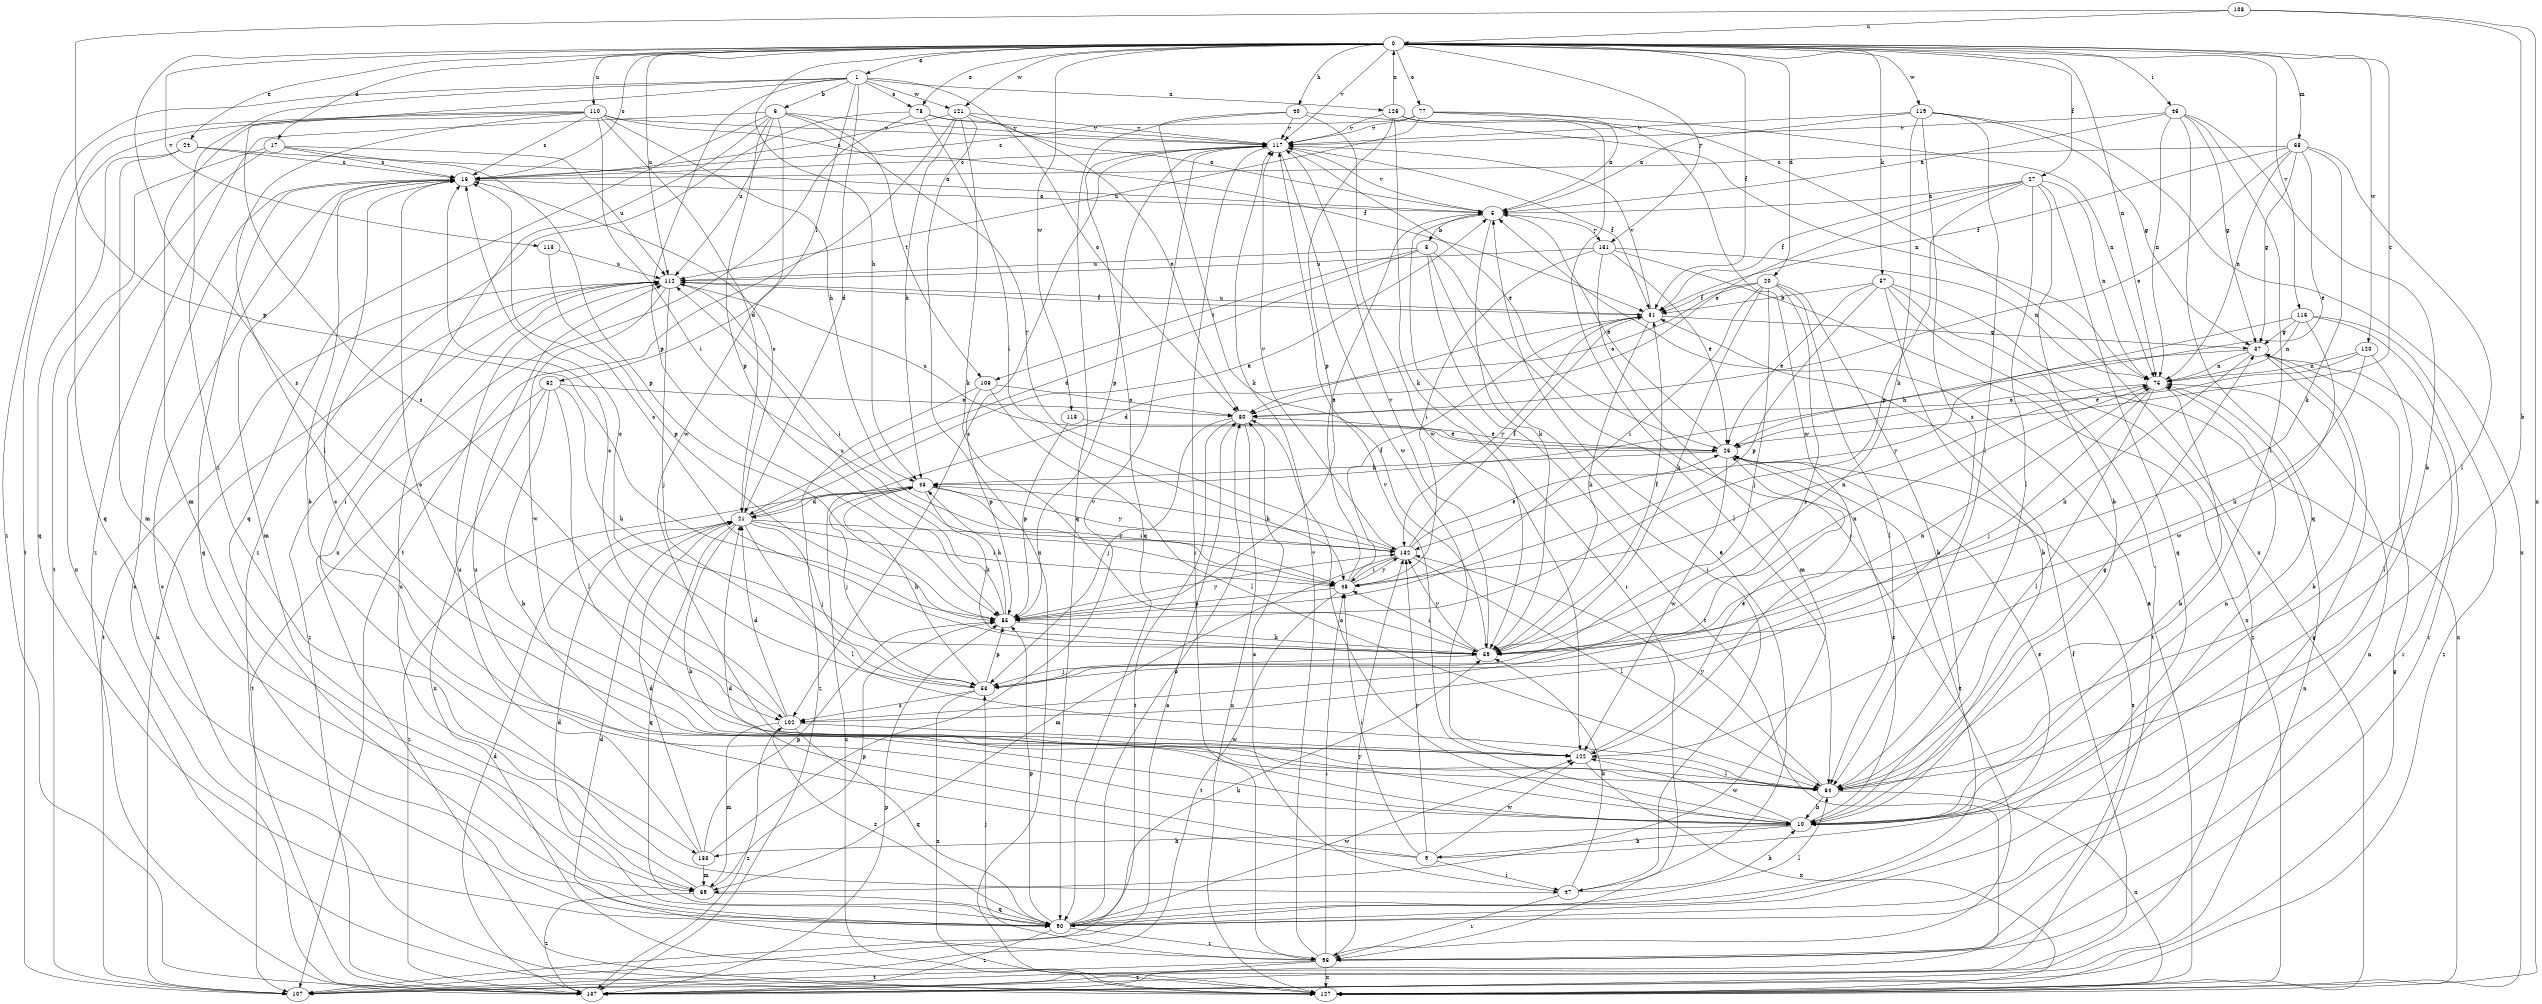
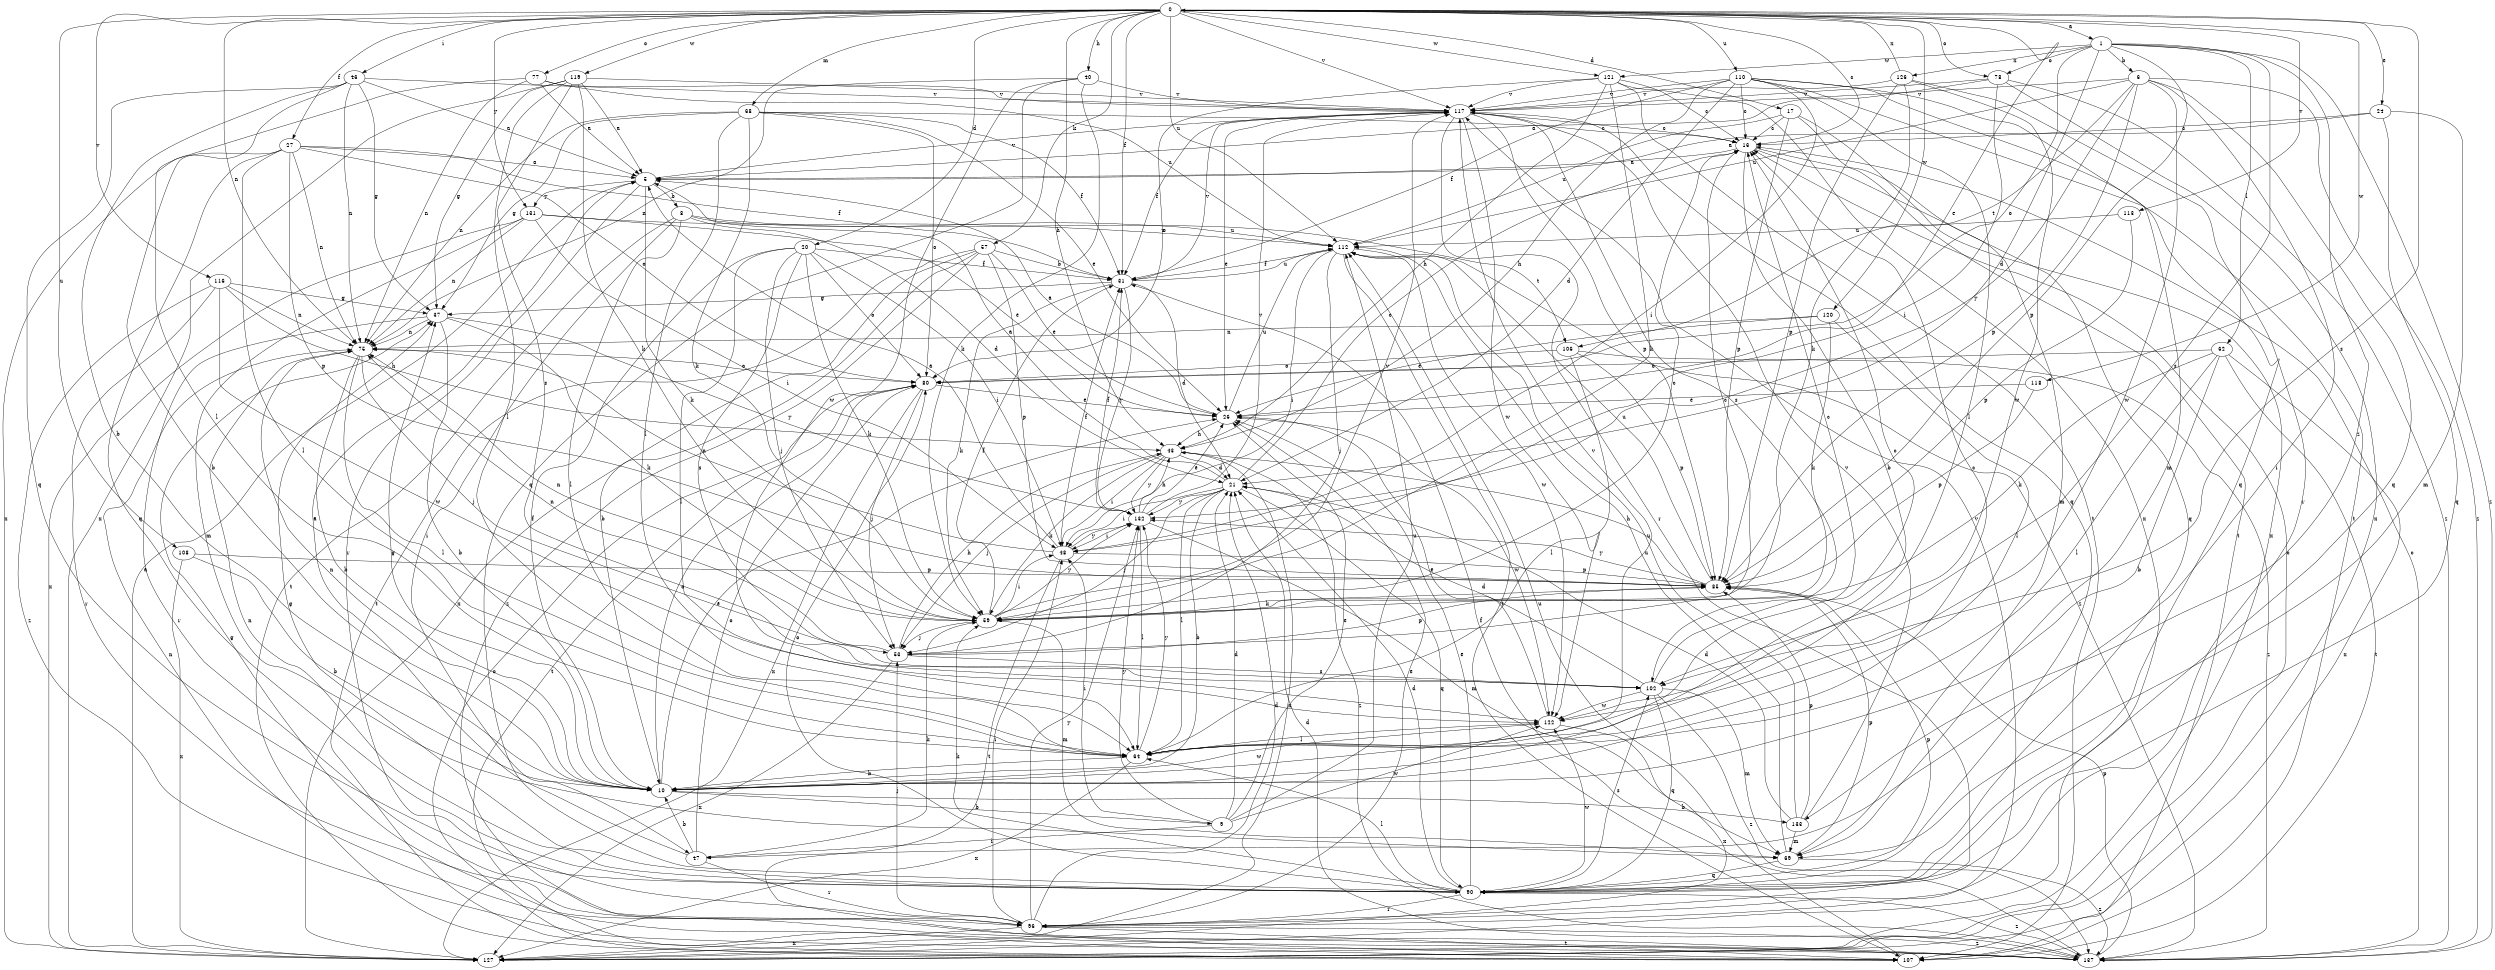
  strict digraph {
    fontname="DejaVu Serif"
    node [fontname="DejaVu Serif"]
    edge [fontname="DejaVu Serif"]
    0
    1
    16
    17
    20
    24
    26
    27
    31
    40
    43
    46
    57
    68
    75
    77
    78
    102
    108
    110
    112
    113
    116
    117
    118
    119
    120
    121
    131
    126
    6
    21
    62
    80
    85
    133
    137
    5
    90
    10
    69
    107
    127
    59
    64
    48
    53
    122
    132
    37
    96
    47
    106
    8
    9
    0 -> 1 [label=a]
    0 -> 16 [label=c]
    0 -> 17 [label=d]
    0 -> 20 [label=d]
    0 -> 24 [label=e]
    0 -> 26 [label=e]
    0 -> 27 [label=f]
    0 -> 31 [label=f]
    0 -> 40 [label=h]
    0 -> 43 [label=h]
    0 -> 46 [label=i]
    0 -> 57 [label=k]
    0 -> 68 [label=m]
    0 -> 75 [label=n]
    0 -> 77 [label=o]
    0 -> 78 [label=o]
    0 -> 102 [label=s]
-   108 -> 0 [label=u]
+   0 -> 108 [label=u]
    0 -> 110 [label=u]
    0 -> 112 [label=u]
    0 -> 113 [label=v]
    0 -> 116 [label=v]
    0 -> 117 [label=v]
    0 -> 118 [label=w]
    0 -> 119 [label=w]
    0 -> 120 [label=w]
    0 -> 121 [label=w]
    0 -> 131 [label=y]
    1 -> 78 [label=o]
    1 -> 102 [label=s]
    1 -> 121 [label=w]
    1 -> 126 [label=x]
    1 -> 6 [label=b]
    1 -> 21 [label=d]
    1 -> 62 [label=l]
    1 -> 80 [label=o]
    1 -> 85 [label=p]
    1 -> 133 [label=z]
    1 -> 137 [label=z]
    16 -> 5 [label=a]
    16 -> 90 [label=q]
    16 -> 10 [label=b]
    16 -> 69 [label=m]
    17 -> 16 [label=c]
    17 -> 112 [label=u]
    17 -> 85 [label=p]
    17 -> 107 [label=t]
    17 -> 127 [label=x]
    20 -> 31 [label=f]
    20 -> 102 [label=s]
    20 -> 80 [label=o]
-   20 -> 10 [label=b]
+   20 -> 10 [label=f]
    20 -> 59 [label=k]
    20 -> 64 [label=l]
    20 -> 48 [label=i]
    20 -> 53 [label=j]
    24 -> 16 [label=c]
    24 -> 5 [label=a]
    24 -> 90 [label=q]
    24 -> 69 [label=m]
    26 -> 43 [label=h]
    26 -> 112 [label=u]
    26 -> 5 [label=a]
    26 -> 122 [label=w]
    27 -> 31 [label=f]
    27 -> 75 [label=n]
    27 -> 80 [label=o]
    27 -> 85 [label=p]
    27 -> 5 [label=a]
    27 -> 90 [label=q]
    27 -> 10 [label=b]
    27 -> 64 [label=l]
    31 -> 112 [label=u]
    31 -> 117 [label=v]
    31 -> 21 [label=d]
    31 -> 59 [label=k]
    31 -> 132 [label=y]
    31 -> 37 [label=g]
    40 -> 75 [label=n]
    40 -> 117 [label=v]
    40 -> 90 [label=q]
    40 -> 59 [label=k]
    40 -> 122 [label=w]
    43 -> 21 [label=d]
    43 -> 137 [label=z]
    43 -> 127 [label=x]
    43 -> 59 [label=k]
    43 -> 48 [label=i]
    43 -> 53 [label=j]
    43 -> 132 [label=y]
    46 -> 75 [label=n]
    46 -> 117 [label=v]
    46 -> 5 [label=a]
    46 -> 90 [label=q]
    46 -> 10 [label=b]
    46 -> 64 [label=l]
    46 -> 37 [label=g]
    57 -> 26 [label=e]
    57 -> 31 [label=b]
    57 -> 85 [label=p]
    57 -> 137 [label=z]
    57 -> 10 [label=b]
    57 -> 107 [label=t]
    57 -> 127 [label=x]
    68 -> 16 [label=c]
    68 -> 26 [label=e]
    68 -> 31 [label=f]
    68 -> 75 [label=n]
    68 -> 80 [label=o]
    68 -> 59 [label=k]
    68 -> 64 [label=l]
    68 -> 37 [label=g]
    75 -> 80 [label=o]
    75 -> 10 [label=b]
    75 -> 64 [label=l]
    75 -> 53 [label=j]
-   77 -> 16 [label=c]
    77 -> 75 [label=n]
    77 -> 112 [label=u]
    77 -> 117 [label=v]
    77 -> 5 [label=a]
    77 -> 127 [label=x]
    78 -> 117 [label=v]
    78 -> 137 [label=z]
    78 -> 5 [label=a]
    78 -> 127 [label=x]
    78 -> 48 [label=i]
    102 -> 16 [label=c]
    102 -> 21 [label=d]
    102 -> 137 [label=z]
    102 -> 90 [label=q]
    102 -> 69 [label=m]
    102 -> 122 [label=w]
    108 -> 85 [label=p]
    108 -> 10 [label=b]
    108 -> 127 [label=x]
    110 -> 16 [label=c]
    110 -> 31 [label=f]
    110 -> 43 [label=h]
    110 -> 117 [label=v]
    110 -> 21 [label=d]
    110 -> 90 [label=q]
    110 -> 69 [label=m]
    110 -> 107 [label=t]
    110 -> 64 [label=l]
    110 -> 48 [label=i]
    112 -> 31 [label=f]
    112 -> 137 [label=z]
    112 -> 107 [label=t]
    112 -> 48 [label=i]
    112 -> 53 [label=j]
    112 -> 122 [label=w]
    113 -> 112 [label=u]
    113 -> 85 [label=p]
    116 -> 43 [label=h]
    116 -> 75 [label=n]
    116 -> 137 [label=z]
    116 -> 122 [label=w]
    116 -> 37 [label=g]
    116 -> 96 [label=r]
    117 -> 16 [label=c]
    117 -> 26 [label=e]
    117 -> 31 [label=f]
    117 -> 102 [label=s]
    117 -> 85 [label=p]
    117 -> 90 [label=q]
    117 -> 122 [label=w]
    117 -> 96 [label=r]
    118 -> 26 [label=e]
    118 -> 85 [label=p]
    119 -> 102 [label=s]
    119 -> 117 [label=v]
    119 -> 5 [label=a]
    119 -> 127 [label=x]
    119 -> 59 [label=k]
    119 -> 64 [label=l]
    119 -> 37 [label=g]
    120 -> 26 [label=e]
    120 -> 75 [label=n]
    120 -> 59 [label=k]
    120 -> 64 [label=l]
    121 -> 16 [label=c]
    121 -> 43 [label=h]
    121 -> 117 [label=v]
    121 -> 80 [label=o]
    121 -> 107 [label=t]
    121 -> 127 [label=x]
    121 -> 59 [label=k]
    131 -> 26 [label=e]
    131 -> 75 [label=n]
    131 -> 112 [label=u]
    131 -> 69 [label=m]
    131 -> 127 [label=x]
    131 -> 48 [label=i]
    126 -> 0 [label=x]
    126 -> 117 [label=v]
    126 -> 85 [label=p]
    126 -> 59 [label=k]
    126 -> 122 [label=w]
    126 -> 96 [label=r]
    6 -> 112 [label=u]
    6 -> 117 [label=v]
    6 -> 85 [label=p]
    6 -> 137 [label=z]
    6 -> 90 [label=q]
    6 -> 122 [label=w]
    6 -> 132 [label=y]
    6 -> 47 [label=i]
    6 -> 106 [label=t]
    21 -> 16 [label=c]
    21 -> 5 [label=a]
    21 -> 90 [label=q]
    21 -> 10 [label=b]
    21 -> 64 [label=l]
    21 -> 48 [label=i]
    21 -> 53 [label=j]
    21 -> 132 [label=y]
    62 -> 80 [label=o]
    62 -> 10 [label=b]
    62 -> 107 [label=t]
    62 -> 127 [label=x]
    62 -> 59 [label=k]
    62 -> 64 [label=l]
    80 -> 26 [label=e]
    80 -> 107 [label=t]
    80 -> 127 [label=x]
    80 -> 53 [label=j]
    85 -> 43 [label=h]
    85 -> 112 [label=u]
    85 -> 59 [label=k]
    85 -> 132 [label=y]
    133 -> 112 [label=u]
    133 -> 117 [label=v]
    133 -> 21 [label=d]
    133 -> 85 [label=p]
    133 -> 69 [label=m]
    137 -> 16 [label=c]
    137 -> 31 [label=f]
    137 -> 75 [label=n]
    137 -> 21 [label=d]
    137 -> 85 [label=p]
    137 -> 37 [label=g]
    5 -> 117 [label=v]
    5 -> 131 [label=y]
    5 -> 59 [label=k]
    5 -> 96 [label=r]
    5 -> 8 [label=b]
    90 -> 26 [label=e]
    90 -> 75 [label=n]
    90 -> 102 [label=s]
    90 -> 21 [label=d]
    90 -> 80 [label=o]
    90 -> 85 [label=p]
    90 -> 137 [label=z]
    90 -> 59 [label=k]
    90 -> 64 [label=l]
    90 -> 122 [label=w]
    90 -> 37 [label=g]
    90 -> 96 [label=r]
    10 -> 16 [label=c]
    10 -> 26 [label=e]
    10 -> 75 [label=n]
    10 -> 117 [label=v]
    10 -> 80 [label=o]
    10 -> 133 [label=b]
    10 -> 122 [label=w]
-   64 -> 37 [label=g]
+   10 -> 37 [label=g]
    10 -> 9 [label=b]
    69 -> 112 [label=u]
    69 -> 85 [label=p]
    69 -> 137 [label=z]
    69 -> 90 [label=q]
    107 -> 112 [label=u]
    107 -> 80 [label=o]
    127 -> 16 [label=c]
    127 -> 5 [label=a]
    59 -> 16 [label=c]
    59 -> 31 [label=f]
    59 -> 75 [label=n]
    59 -> 117 [label=v]
+   59 -> 69 [label=m]
    59 -> 48 [label=i]
    59 -> 53 [label=j]
    59 -> 132 [label=y]
    64 -> 16 [label=c]
    64 -> 10 [label=b]
    64 -> 127 [label=x]
    64 -> 132 [label=y]
    48 -> 31 [label=f]
    48 -> 75 [label=n]
    48 -> 85 [label=p]
    48 -> 5 [label=a]
    48 -> 107 [label=t]
    48 -> 132 [label=y]
    53 -> 16 [label=c]
    53 -> 43 [label=h]
    53 -> 75 [label=n]
    53 -> 102 [label=s]
    53 -> 85 [label=p]
    53 -> 127 [label=x]
    122 -> 26 [label=e]
    122 -> 127 [label=x]
    122 -> 64 [label=l]
    132 -> 26 [label=e]
    132 -> 31 [label=f]
    132 -> 43 [label=h]
    132 -> 117 [label=v]
    132 -> 69 [label=m]
    132 -> 64 [label=l]
    132 -> 48 [label=i]
    37 -> 75 [label=n]
    37 -> 10 [label=b]
    37 -> 59 [label=k]
    37 -> 132 [label=y]
    37 -> 96 [label=r]
    96 -> 26 [label=e]
    96 -> 117 [label=v]
    96 -> 21 [label=d]
    96 -> 137 [label=z]
    96 -> 107 [label=t]
    96 -> 127 [label=x]
    96 -> 48 [label=i]
    96 -> 53 [label=j]
    96 -> 132 [label=y]
    47 -> 80 [label=o]
    47 -> 5 [label=a]
    47 -> 10 [label=b]
    47 -> 59 [label=k]
    47 -> 96 [label=r]
    106 -> 80 [label=o]
    106 -> 85 [label=p]
    106 -> 137 [label=z]
    106 -> 64 [label=l]
    8 -> 112 [label=u]
    8 -> 21 [label=d]
    8 -> 107 [label=t]
    8 -> 64 [label=l]
    8 -> 47 [label=i]
    8 -> 106 [label=t]
    9 -> 26 [label=e]
    9 -> 112 [label=u]
    9 -> 21 [label=d]
    9 -> 48 [label=i]
    9 -> 122 [label=w]
    9 -> 132 [label=y]
    9 -> 47 [label=i]
  }
